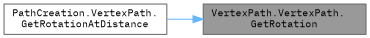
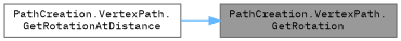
  digraph {
    rankdir=RL
    fontname="IBM Plex Mono"
    node [fontname="IBM Plex Mono" fontsize=10 shape=box style=filled]
-   n1 [color=gray40 fillcolor=grey60 fontcolor=black height=0.2 label="VertexPath.VertexPath.\lGetRotation" width=0.4]
+   n1 [color=gray40 fillcolor=grey60 fontcolor=black height=0.2 label="PathCreation.VertexPath.\lGetRotation" width=0.4]
    n2 [color=grey40 fillcolor=white height=0.2 label="PathCreation.VertexPath.\lGetRotationAtDistance" width=0.4]
    n1 -> n2 [color=steelblue1 dir=back fontname="IBM Plex Mono" fontsize=10 labelfontname=Helvetica labelfontsize=10 style=solid]
  }
